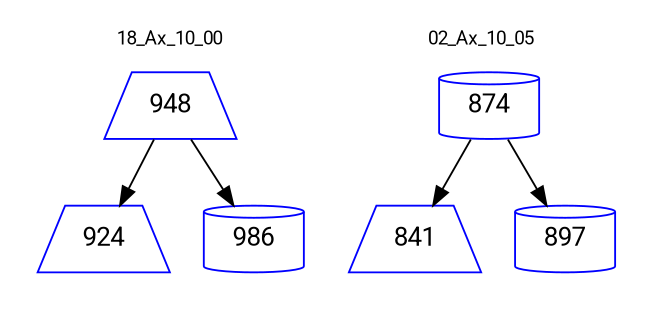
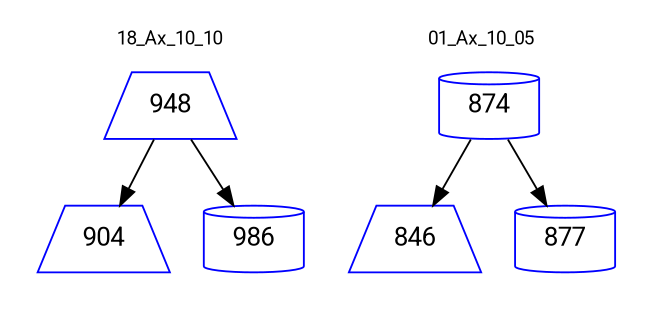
  digraph {
    fontname=Roboto
    node [color=blue fontname=Roboto shape=trapezium]
    edge [color=black fontname=Roboto]
    n1 [label=948]
-   n2 [label=924]
+   n2 [label=904]
    n3 [label=986 shape=cylinder]
    n4 [label=874 shape=cylinder]
-   n5 [label=841]
-   n6 [label=897 shape=cylinder]
+   n5 [label=846]
+   n6 [label=877 shape=cylinder]
    subgraph cluster_1 {
      color=white
      fontsize=10
-     label="18_Ax_10_00"
+     label="18_Ax_10_10"
      n1
      n2
      n3
    }
    subgraph cluster_2 {
      color=white
      fontsize=10
-     label="02_Ax_10_05"
+     label="01_Ax_10_05"
      n4
      n5
      n6
    }
    n1 -> n2
    n1 -> n3
    n4 -> n5
    n4 -> n6
  }
